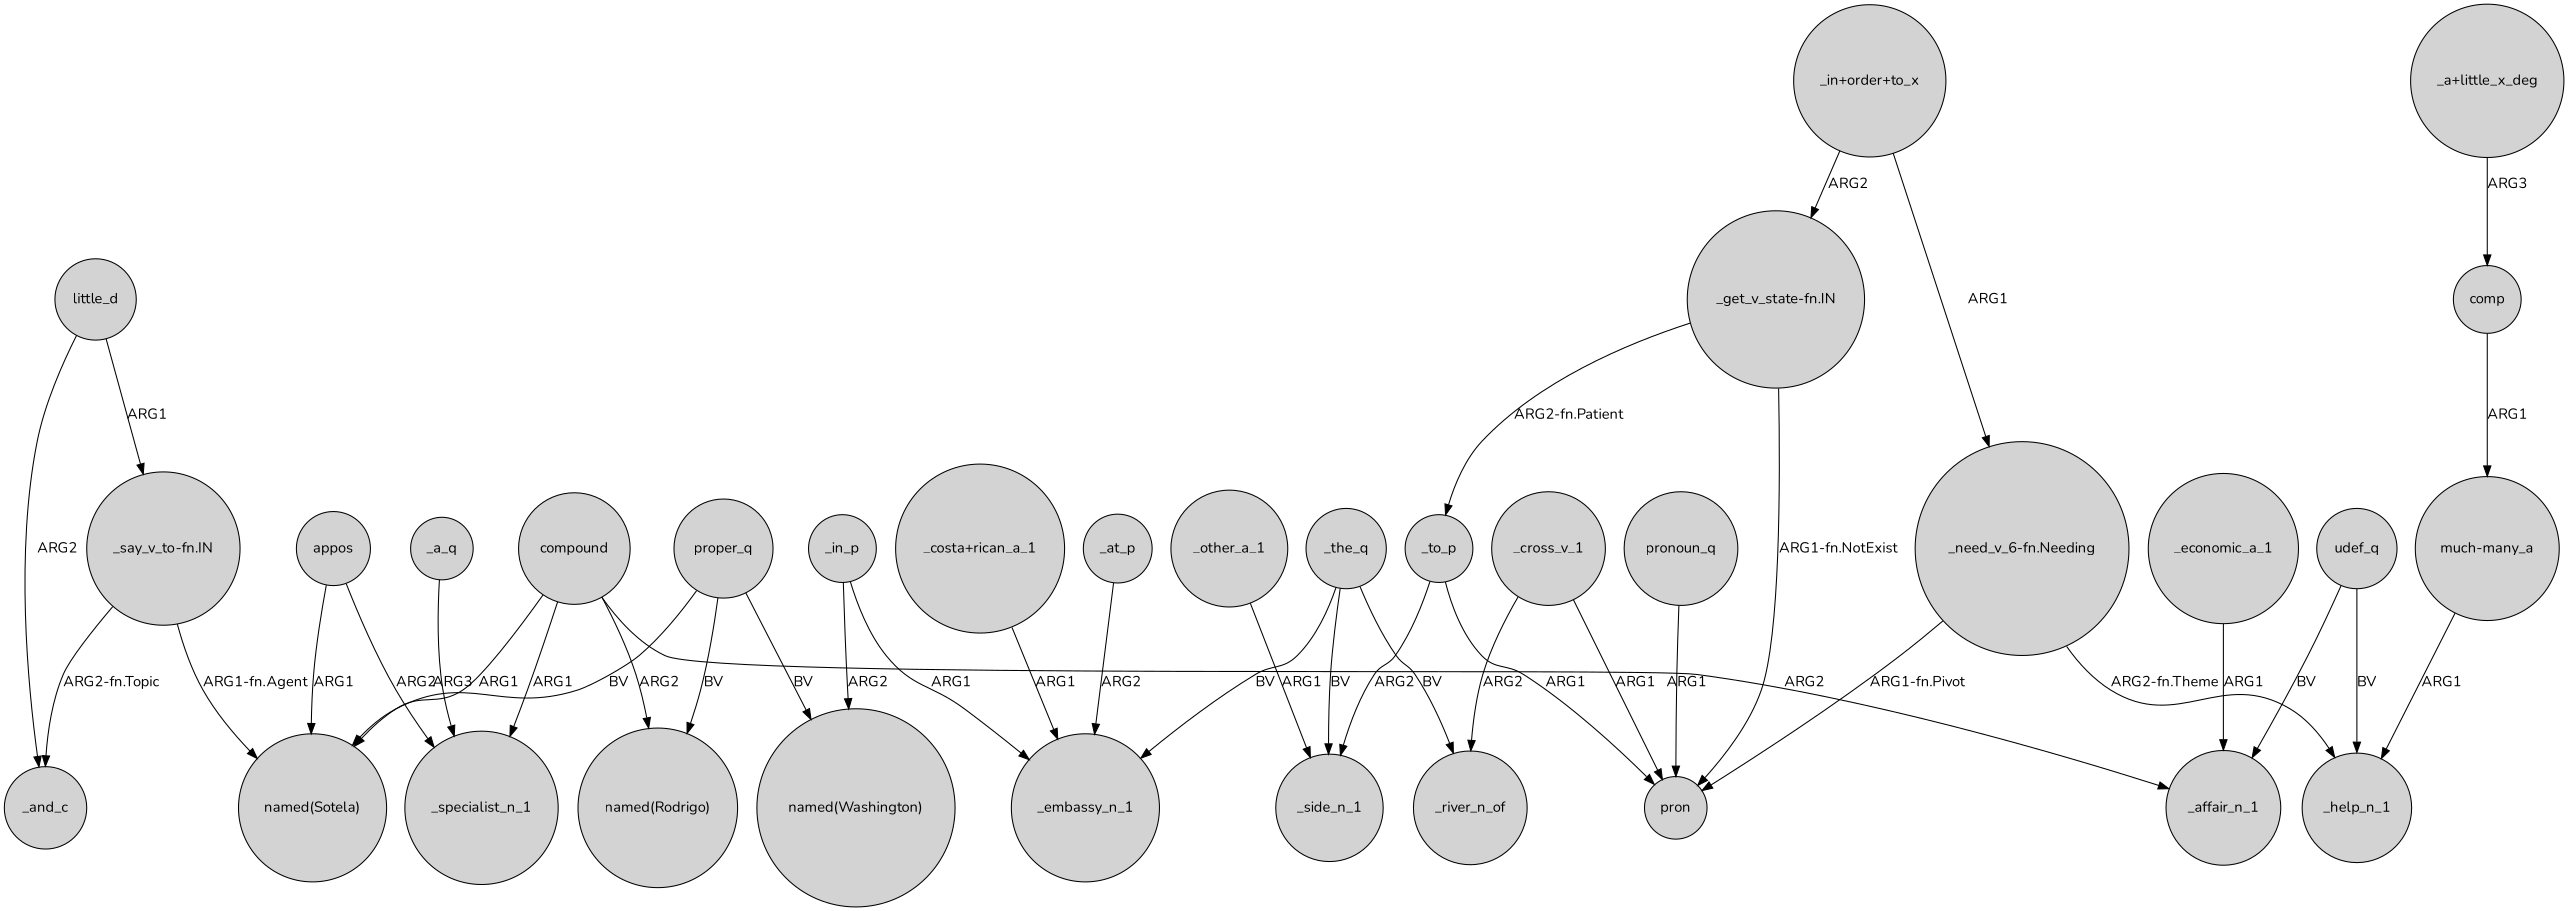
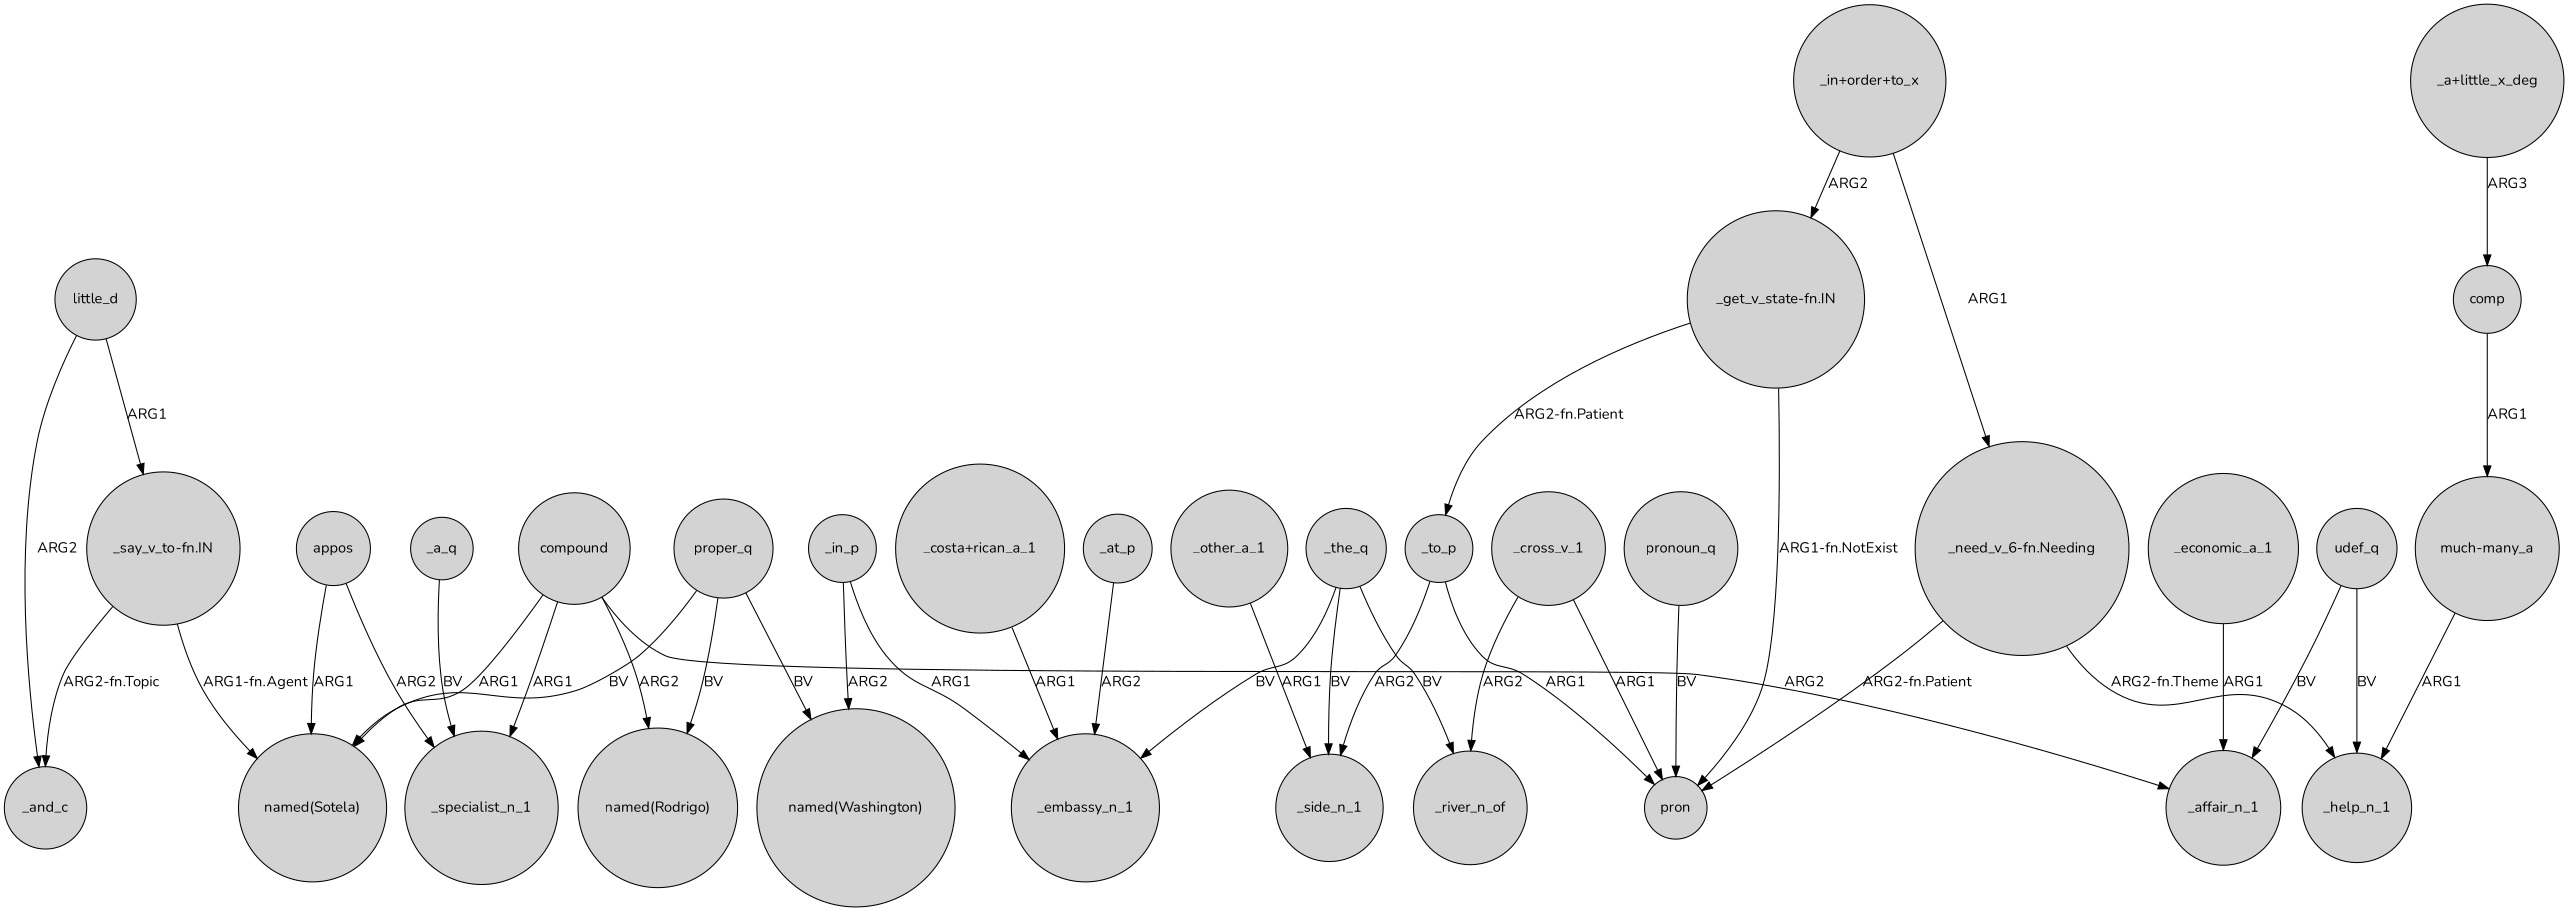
  digraph {
    fontname=Nunito
    node [fontname=Nunito shape=circle style=filled]
    edge [fontname=Nunito]
    appos
    "named(Sotela)"
    _specialist_n_1
    "_get_v_state-fn.IN"
    pron
    _to_p
    _side_n_1
    proper_q
    "named(Washington)"
    "named(Rodrigo)"
    n11 [label="_need_v_6-fn.Needing"]
    _help_n_1
    compound
    _affair_n_1
    _cross_v_1
    _river_n_of
    _the_q
    _embassy_n_1
    udef_q
    _economic_a_1
    "_in+order+to_x"
    _other_a_1
    "much-many_a"
    n24 [label=little_d]
    _and_c
    "_say_v_to-fn.IN"
    pronoun_q
    "_costa+rican_a_1"
    _at_p
    comp
    _in_p
    "_a+little_x_deg"
    _a_q
    appos -> "named(Sotela)" [label=ARG1]
    appos -> _specialist_n_1 [label=ARG2]
    "_get_v_state-fn.IN" -> pron [label="ARG1-fn.NotExist"]
    "_get_v_state-fn.IN" -> _to_p [label="ARG2-fn.Patient"]
    _to_p -> pron [label=ARG1]
    _to_p -> _side_n_1 [label=ARG2]
    proper_q -> "named(Sotela)" [label=BV]
    proper_q -> "named(Washington)" [label=BV]
    proper_q -> "named(Rodrigo)" [label=BV]
-   n11 -> pron [label="ARG1-fn.Pivot"]
+   n11 -> pron [label="ARG2-fn.Patient"]
    n11 -> _help_n_1 [label="ARG2-fn.Theme"]
    compound -> "named(Sotela)" [label=ARG1]
    compound -> _specialist_n_1 [label=ARG1]
    compound -> "named(Rodrigo)" [label=ARG2]
    compound -> _affair_n_1 [label=ARG2]
    _cross_v_1 -> pron [label=ARG1]
    _cross_v_1 -> _river_n_of [label=ARG2]
    _the_q -> _side_n_1 [label=BV]
    _the_q -> _river_n_of [label=BV]
    _the_q -> _embassy_n_1 [label=BV]
    udef_q -> _help_n_1 [label=BV]
    udef_q -> _affair_n_1 [label=BV]
    _economic_a_1 -> _affair_n_1 [label=ARG1]
    "_in+order+to_x" -> "_get_v_state-fn.IN" [label=ARG2]
    "_in+order+to_x" -> n11 [label=ARG1]
    _other_a_1 -> _side_n_1 [label=ARG1]
    "much-many_a" -> _help_n_1 [label=ARG1]
    n24 -> _and_c [label=ARG2]
    n24 -> "_say_v_to-fn.IN" [label=ARG1]
    "_say_v_to-fn.IN" -> "named(Sotela)" [label="ARG1-fn.Agent"]
    "_say_v_to-fn.IN" -> _and_c [label="ARG2-fn.Topic"]
-   pronoun_q -> pron [label=ARG1]
+   pronoun_q -> pron [label=BV]
    "_costa+rican_a_1" -> _embassy_n_1 [label=ARG1]
    _at_p -> _embassy_n_1 [label=ARG2]
    comp -> "much-many_a" [label=ARG1]
    _in_p -> "named(Washington)" [label=ARG2]
    _in_p -> _embassy_n_1 [label=ARG1]
    "_a+little_x_deg" -> comp [label=ARG3]
-   _a_q -> _specialist_n_1 [label=ARG3]
+   _a_q -> _specialist_n_1 [label=BV]
  }
